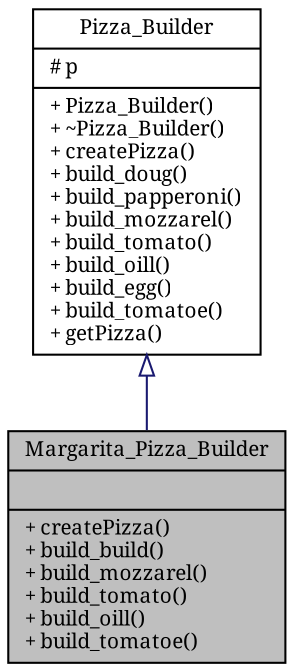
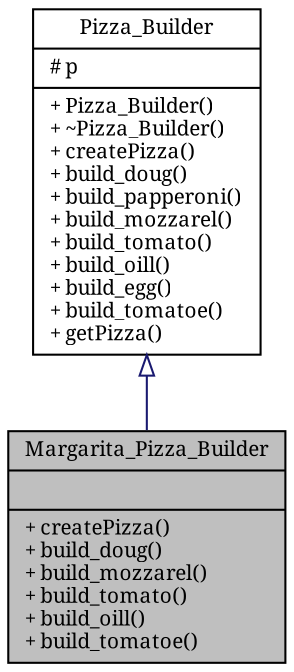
  digraph {
    fontname="Noto Serif"
    node [color=black fontname="Noto Serif" fontsize=10 shape=record]
-   n1 [fillcolor=grey75 fontcolor=black height=0.2 label="{Margarita_Pizza_Builder\n||+ createPizza()\l+ build_build()\l+ build_mozzarel()\l+ build_tomato()\l+ build_oill()\l+ build_tomatoe()\l}" style=filled width=0.4]
+   n1 [fillcolor=grey75 fontcolor=black height=0.2 label="{Margarita_Pizza_Builder\n||+ createPizza()\l+ build_doug()\l+ build_mozzarel()\l+ build_tomato()\l+ build_oill()\l+ build_tomatoe()\l}" style=filled width=0.4]
    n2 [height=0.2 label="{Pizza_Builder\n|# p\l|+ Pizza_Builder()\l+ ~Pizza_Builder()\l+ createPizza()\l+ build_doug()\l+ build_papperoni()\l+ build_mozzarel()\l+ build_tomato()\l+ build_oill()\l+ build_egg()\l+ build_tomatoe()\l+ getPizza()\l}" width=0.4]
    n2 -> n1 [arrowtail=onormal color=midnightblue dir=back fontname="Noto Serif" fontsize=10 labelfontname=Helvetica labelfontsize=10 style=solid]
  }
